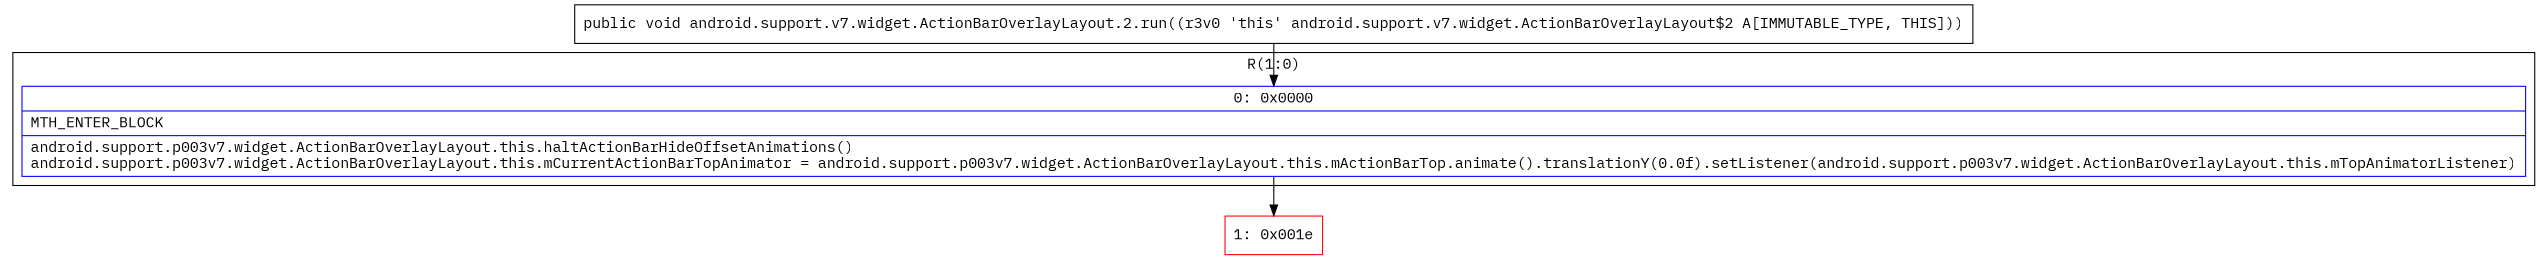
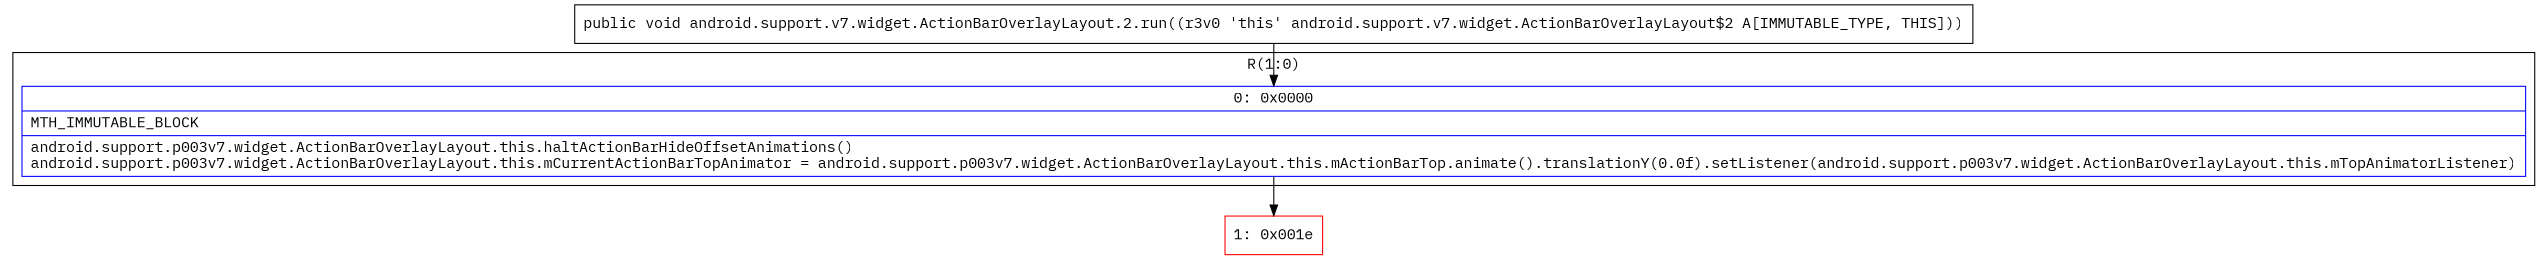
  digraph {
    fontname="IBM Plex Mono"
    node [shape=record fontname="IBM Plex Mono"]
    edge [fontname="IBM Plex Mono"]
-   n1 [color=blue label="{0\:\ 0x0000|MTH_ENTER_BLOCK\l|android.support.p003v7.widget.ActionBarOverlayLayout.this.haltActionBarHideOffsetAnimations()\landroid.support.p003v7.widget.ActionBarOverlayLayout.this.mCurrentActionBarTopAnimator = android.support.p003v7.widget.ActionBarOverlayLayout.this.mActionBarTop.animate().translationY(0.0f).setListener(android.support.p003v7.widget.ActionBarOverlayLayout.this.mTopAnimatorListener)\l}"]
+   n1 [color=blue label="{0\:\ 0x0000|MTH_IMMUTABLE_BLOCK\l|android.support.p003v7.widget.ActionBarOverlayLayout.this.haltActionBarHideOffsetAnimations()\landroid.support.p003v7.widget.ActionBarOverlayLayout.this.mCurrentActionBarTopAnimator = android.support.p003v7.widget.ActionBarOverlayLayout.this.mActionBarTop.animate().translationY(0.0f).setListener(android.support.p003v7.widget.ActionBarOverlayLayout.this.mTopAnimatorListener)\l}"]
    n2 [color=red label="{1\:\ 0x001e}"]
    n3 [label="{public void android.support.v7.widget.ActionBarOverlayLayout.2.run((r3v0 'this' android.support.v7.widget.ActionBarOverlayLayout$2 A[IMMUTABLE_TYPE, THIS])) }"]
    subgraph cluster_1 {
      label="R(1:0)"
      n1
    }
    n1 -> n2
    n3 -> n1
  }
